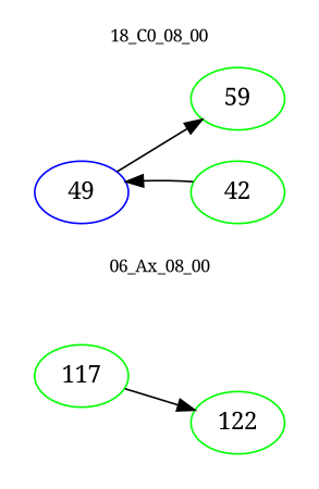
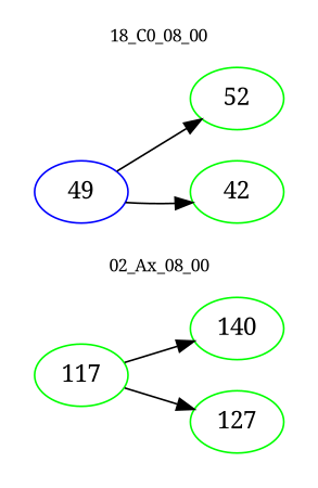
  digraph {
    fontname="Noto Serif"
    rankdir=LR
    node [color=green fontname="Noto Serif"]
    edge [color=black fontname="Noto Serif"]
    n1 [label=117]
-   n2 [label=122]
+   n2 [label=127]
+   n3 [label=140]
    n4 [color=blue label=49]
    n5 [label=42]
-   n6 [label=59]
+   n6 [label=52]
    subgraph cluster_1 {
      color=white
      fontsize=10
-     label="06_Ax_08_00"
+     label="02_Ax_08_00"
      n1
      n2
+     n3
    }
    subgraph cluster_2 {
      color=white
      fontsize=10
      label="18_C0_08_00"
      n4
      n5
      n6
    }
    n1 -> n2
-   n5 -> n4
+   n1 -> n3
+   n4 -> n5
    n4 -> n6
  }
